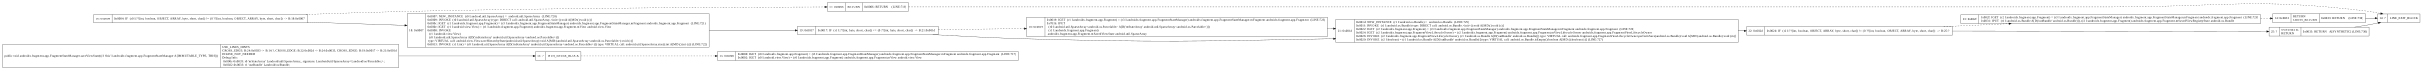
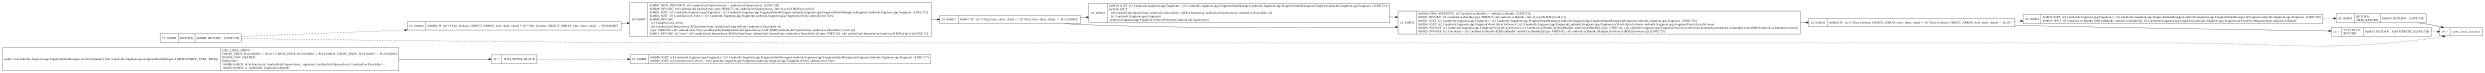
  digraph {
    fontname="Liberation Serif"
    rankdir=LR
    node [fontname="Liberation Serif" shape=record]
    edge [fontname="Liberation Serif"]
    n1 [label="{13\:\ ?|MTH_ENTER_BLOCK\l}"]
    n2 [label="{15\:\ 0x0000|0x0000: IGET  (r0 I:androidx.fragment.app.Fragment) = (r3 I:androidx.fragment.app.FragmentStateManager) androidx.fragment.app.FragmentStateManager.mFragment androidx.fragment.app.Fragment  (LINE:717)\l0x0002: IGET  (r0 I:android.view.View) = (r0 I:androidx.fragment.app.Fragment) androidx.fragment.app.Fragment.mView android.view.View \l}"]
    n3 [label="{16\:\ 0x0004|0x0004: IF  (r0 I:??[int, boolean, OBJECT, ARRAY, byte, short, char]) != (0 ??[int, boolean, OBJECT, ARRAY, byte, short, char])  \-\> B:18:0x0007 \l}"]
    n4 [label="{17\:\ 0x0006|RETURN\l|0x0006: RETURN    (LINE:718)\l}"]
    n5 [label="{18\:\ 0x0007|0x0007: NEW_INSTANCE  (r0 I:android.util.SparseArray) =  android.util.SparseArray  (LINE:720)\l0x0009: INVOKE  (r0 I:android.util.SparseArray) type: DIRECT call: android.util.SparseArray.\<init\>():void A[MD:():void (c)]\l0x000c: IGET  (r1 I:androidx.fragment.app.Fragment) = (r3 I:androidx.fragment.app.FragmentStateManager) androidx.fragment.app.FragmentStateManager.mFragment androidx.fragment.app.Fragment  (LINE:721)\l0x000e: IGET  (r1 I:android.view.View) = (r1 I:androidx.fragment.app.Fragment) androidx.fragment.app.Fragment.mView android.view.View \l0x0000: INVOKE  \l  (r1 I:android.view.View)\l  (r0 I:android.util.SparseArray A[D('mStateArray' android.util.SparseArray\<android.os.Parcelable\>)])\l type: VIRTUAL call: android.view.View.saveHierarchyState(android.util.SparseArray):void A[MD:(android.util.SparseArray\<android.os.Parcelable\>):void (c)]\l0x0013: INVOKE  (r1 I:int) = (r0 I:android.util.SparseArray A[D('mStateArray' android.util.SparseArray\<android.os.Parcelable\>)]) type: VIRTUAL call: android.util.SparseArray.size():int A[MD:():int (c)] (LINE:722)\l}"]
    n6 [label="{14\:\ ?|LINE_EXIT_BLOCK\l}"]
    n7 [label="{19\:\ 0x0017|0x0017: IF  (r1 I:??[int, byte, short, char]) \<= (0 ??[int, byte, short, char])  \-\> B:21:0x001d \l}"]
    n8 [label="{20\:\ 0x0019|0x0019: IGET  (r1 I:androidx.fragment.app.Fragment) = (r3 I:androidx.fragment.app.FragmentStateManager) androidx.fragment.app.FragmentStateManager.mFragment androidx.fragment.app.Fragment  (LINE:723)\l0x701b: IPUT  \l  (r0 I:android.util.SparseArray\<android.os.Parcelable\> A[D('mStateArray' android.util.SparseArray\<android.os.Parcelable\>)])\l  (r1 I:androidx.fragment.app.Fragment)\l androidx.fragment.app.Fragment.mSavedViewState android.util.SparseArray \l}"]
    n9 [label="{21\:\ 0x001d|0x001d: NEW_INSTANCE  (r1 I:android.os.Bundle) =  android.os.Bundle  (LINE:725)\l0x001f: INVOKE  (r1 I:android.os.Bundle) type: DIRECT call: android.os.Bundle.\<init\>():void A[MD:():void (c)]\l0x0022: IGET  (r2 I:androidx.fragment.app.Fragment) = (r3 I:androidx.fragment.app.FragmentStateManager) androidx.fragment.app.FragmentStateManager.mFragment androidx.fragment.app.Fragment  (LINE:726)\l0x0024: IGET  (r2 I:androidx.fragment.app.FragmentViewLifecycleOwner) = (r2 I:androidx.fragment.app.Fragment) androidx.fragment.app.Fragment.mViewLifecycleOwner androidx.fragment.app.FragmentViewLifecycleOwner \l0x0026: INVOKE  (r2 I:androidx.fragment.app.FragmentViewLifecycleOwner), (r1 I:android.os.Bundle A[D('outBundle' android.os.Bundle)]) type: VIRTUAL call: androidx.fragment.app.FragmentViewLifecycleOwner.performSave(android.os.Bundle):void A[MD:(android.os.Bundle):void (m)]\l0x0029: INVOKE  (r2 I:boolean) = (r1 I:android.os.Bundle A[D('outBundle' android.os.Bundle)]) type: VIRTUAL call: android.os.Bundle.isEmpty():boolean A[MD:():boolean (c)] (LINE:727)\l}"]
    n10 [label="{22\:\ 0x002d|0x002d: IF  (r2 I:??[int, boolean, OBJECT, ARRAY, byte, short, char]) != (0 ??[int, boolean, OBJECT, ARRAY, byte, short, char])  \-\> B:25:? \l}"]
    n11 [label="{23\:\ 0x002f|0x002f: IGET  (r2 I:androidx.fragment.app.Fragment) = (r3 I:androidx.fragment.app.FragmentStateManager) androidx.fragment.app.FragmentStateManager.mFragment androidx.fragment.app.Fragment  (LINE:728)\l0x0031: IPUT  (r1 I:android.os.Bundle A[D('outBundle' android.os.Bundle)]), (r2 I:androidx.fragment.app.Fragment) androidx.fragment.app.Fragment.mSavedViewRegistryState android.os.Bundle \l}"]
    n12 [label="{25\:\ ?|SYNTHETIC\lRETURN\l|0x0033: RETURN   A[SYNTHETIC] (LINE:730)\l}"]
-   n13 [label="{24\:\ 0x0033|RETURN\lCROSS_RETURN\l|0x0033: RETURN    (LINE:730)\l}"]
+   n13 [label="{24\:\ 0x0033|RETURN\lORIG_RETURN\l|0x0033: RETURN    (LINE:730)\l}"]
    n14 [label="{public void androidx.fragment.app.FragmentStateManager.saveViewState((r3 'this' I:androidx.fragment.app.FragmentStateManager A[IMMUTABLE_TYPE, THIS]))  | USE_LINES_HINTS\lCROSS_EDGE: B:24:0x0033 \-\> B:14:?, CROSS_EDGE: B:22:0x002d \-\> B:24:0x0033, CROSS_EDGE: B:19:0x0017 \-\> B:21:0x001d\lINLINE_NOT_NEEDED\lDebug Info:\l  0x000c\-0x0033: r0 'mStateArray' Landroid\/util\/SparseArray;, signature: Landroid\/util\/SparseArray\<Landroid\/os\/Parcelable;\>;\l  0x0022\-0x0033: r1 'outBundle' Landroid\/os\/Bundle;\l}"]
    n1 -> n2 [style=dashed]
-   n3 -> n4 [style=dashed]
+   n4 -> n3 [style=dashed]
    n3 -> n5
    n4 -> n6 [style=dashed]
    n5 -> n7
-   n7 -> n8 [style=dashed]
+   n7 -> n8 [style=solid]
    n7 -> n9
    n8 -> n9
    n9 -> n10
    n10 -> n11 [style=dashed]
    n10 -> n12
    n11 -> n13 [style=dashed]
-   n12 -> n6
+   n12 -> n6 [style=dashed]
    n13 -> n6
    n14 -> n1
  }
